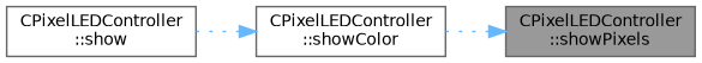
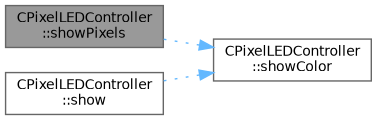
  digraph {
    rankdir=RL
    node [color=grey40 fillcolor=white fontname=Helvetica fontsize=10 shape=box style=filled]
    edge [color=steelblue1 dir=back fontname=Helvetica fontsize=10 labelfontname=Helvetica labelfontsize=10 style=dotted]
    n1 [color=gray40 fillcolor=grey60 fontcolor=black height=0.2 label="CPixelLEDController\l::showPixels" width=0.4]
    n2 [height=0.2 label="CPixelLEDController\l::showColor" width=0.4]
    n3 [height=0.2 label="CPixelLEDController\l::show" width=0.4]
-   n1 -> n2
+   n2 -> n1
    n2 -> n3
  }
